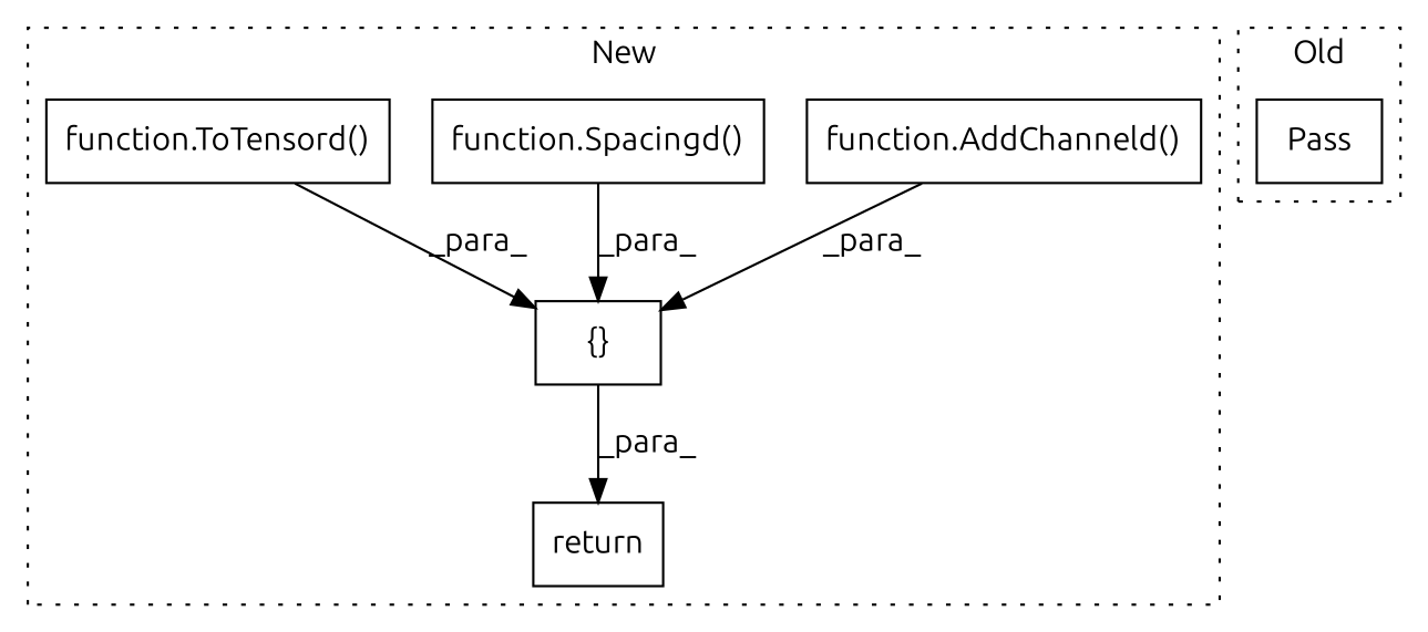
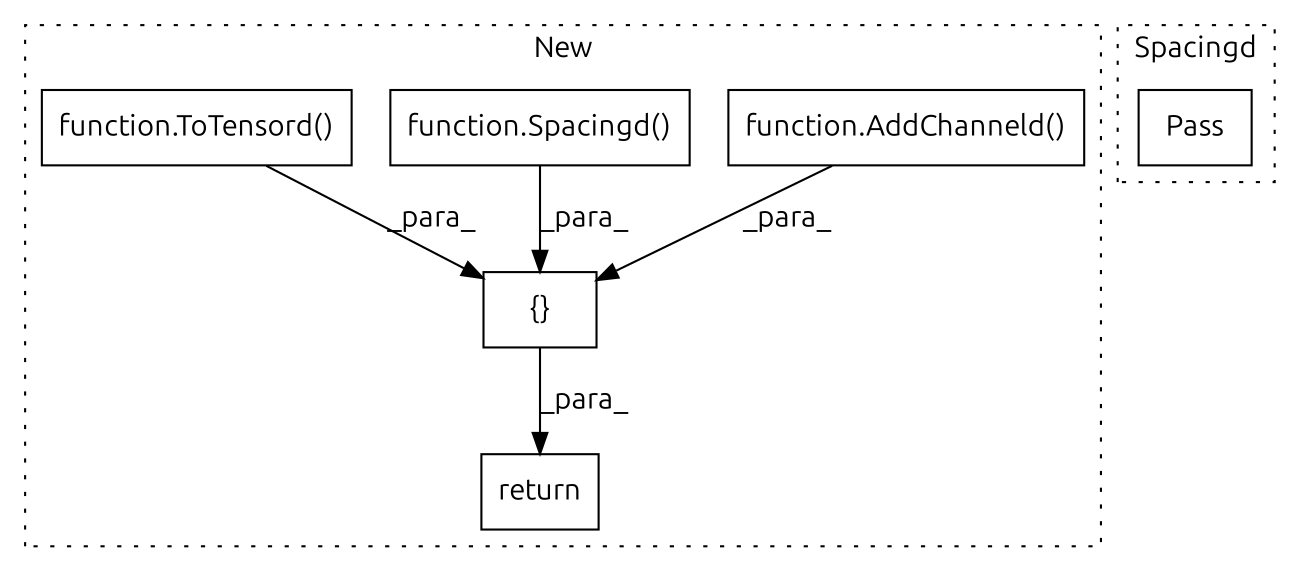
  digraph {
    fontname=Ubuntu
    node [a=75 fontname=Ubuntu shape=box]
    edge [fontname=Ubuntu]
    n1 [l=27 label="function.AddChanneld()" s=1259]
    n2 [a=59 l="14,0" label="{}" s="1205,1667"]
    n3 [a=93 l=7 label=return s=1687]
    n4 [l=58 label="function.Spacingd()" s=1300]
    n5 [l=25 label="function.ToTensord()" s=1642]
    n6 [a=62 l=4 label=Pass s=373]
    subgraph cluster_1 {
      label=New
      style=dotted
      n1
      n2
      n3
      n4
      n5
    }
    subgraph cluster_2 {
-     label=Old
+     label=Spacingd
      style=dotted
      n6
    }
    n1 -> n2 [label=_para_]
    n2 -> n3 [label=_para_]
    n4 -> n2 [label=_para_]
    n5 -> n2 [label=_para_]
  }
